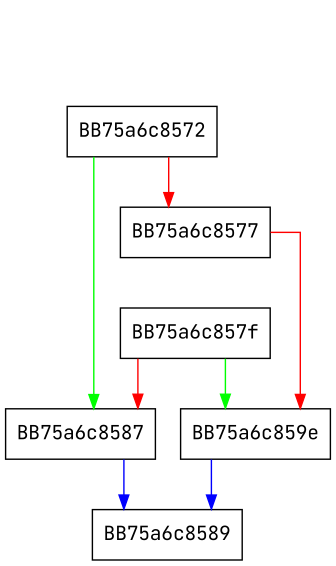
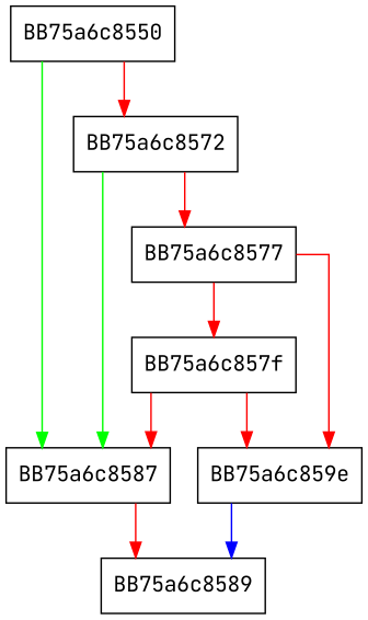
  digraph {
    fontname="JetBrains Mono"
    splines=ortho
    node [fontname="JetBrains Mono" shape=box]
    edge [color=red fontname="JetBrains Mono"]
+   BB75a6c8550
    BB75a6c8587
    BB75a6c8572
    BB75a6c8589
    BB75a6c8577
    BB75a6c859e
    BB75a6c857f
-   BB75a6c8587 -> BB75a6c8589 [color=blue]
+   BB75a6c8550 -> BB75a6c8587 [color=green]
+   BB75a6c8550 -> BB75a6c8572
+   BB75a6c8587 -> BB75a6c8589
    BB75a6c8572 -> BB75a6c8587 [color=green]
    BB75a6c8572 -> BB75a6c8577
    BB75a6c8577 -> BB75a6c859e
+   BB75a6c8577 -> BB75a6c857f
    BB75a6c859e -> BB75a6c8589 [color=blue]
    BB75a6c857f -> BB75a6c8587
-   BB75a6c857f -> BB75a6c859e [color=green]
+   BB75a6c857f -> BB75a6c859e
  }
